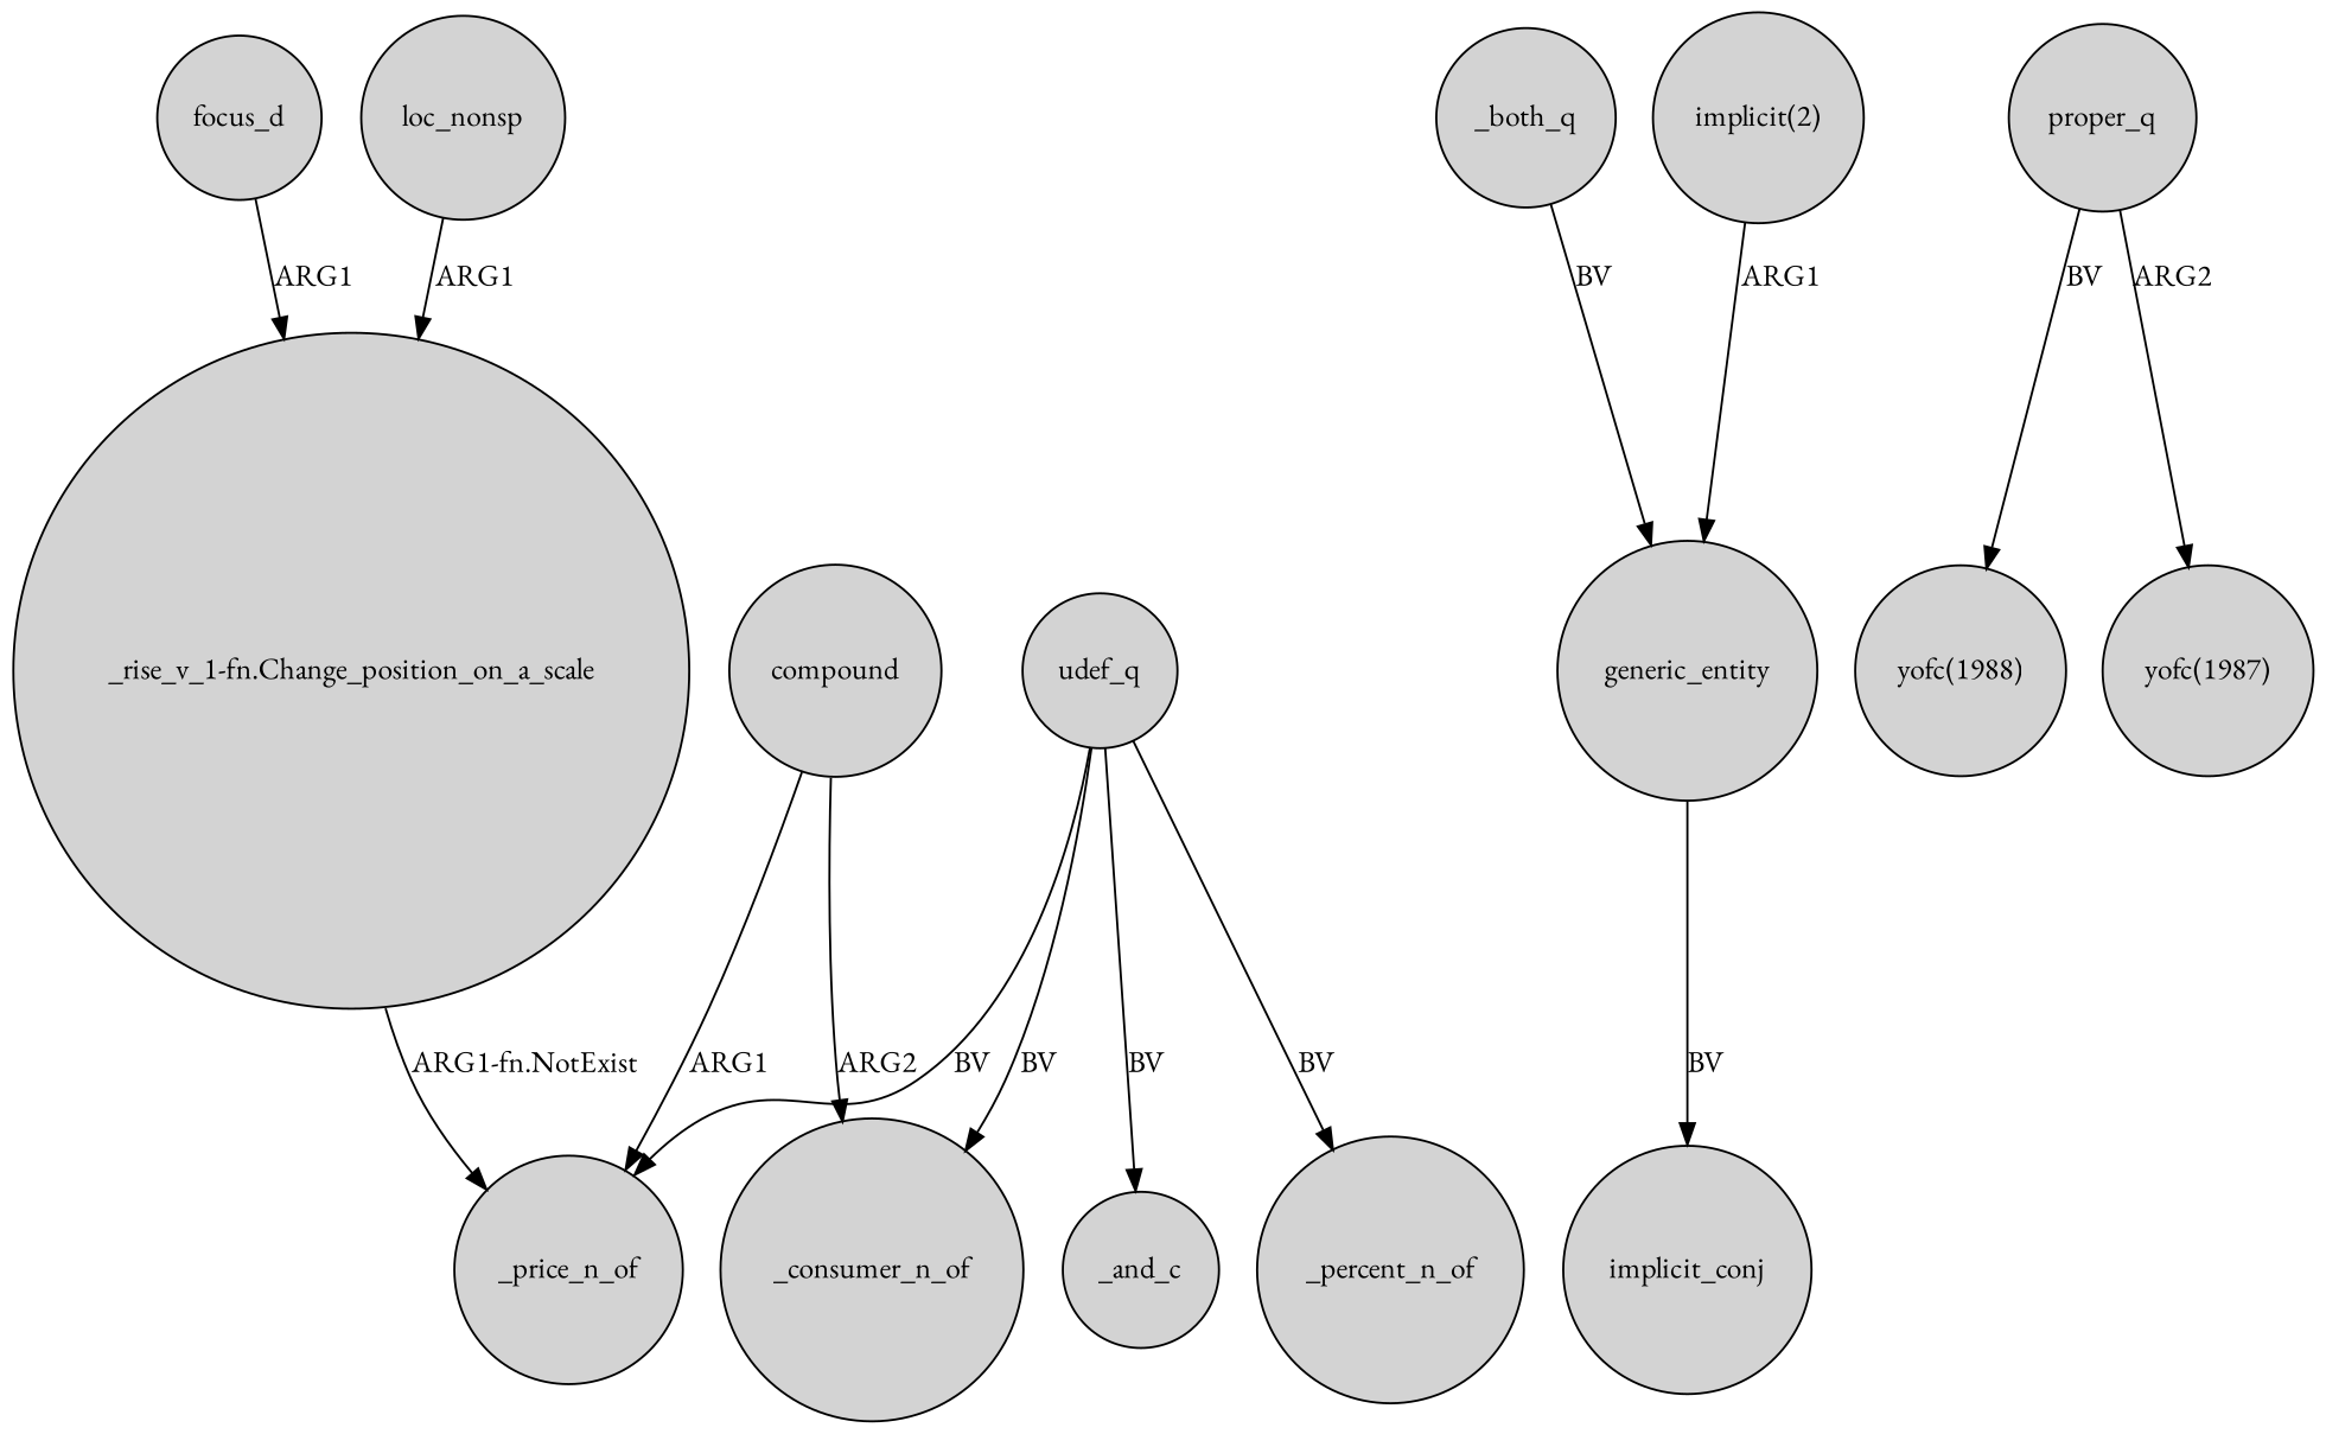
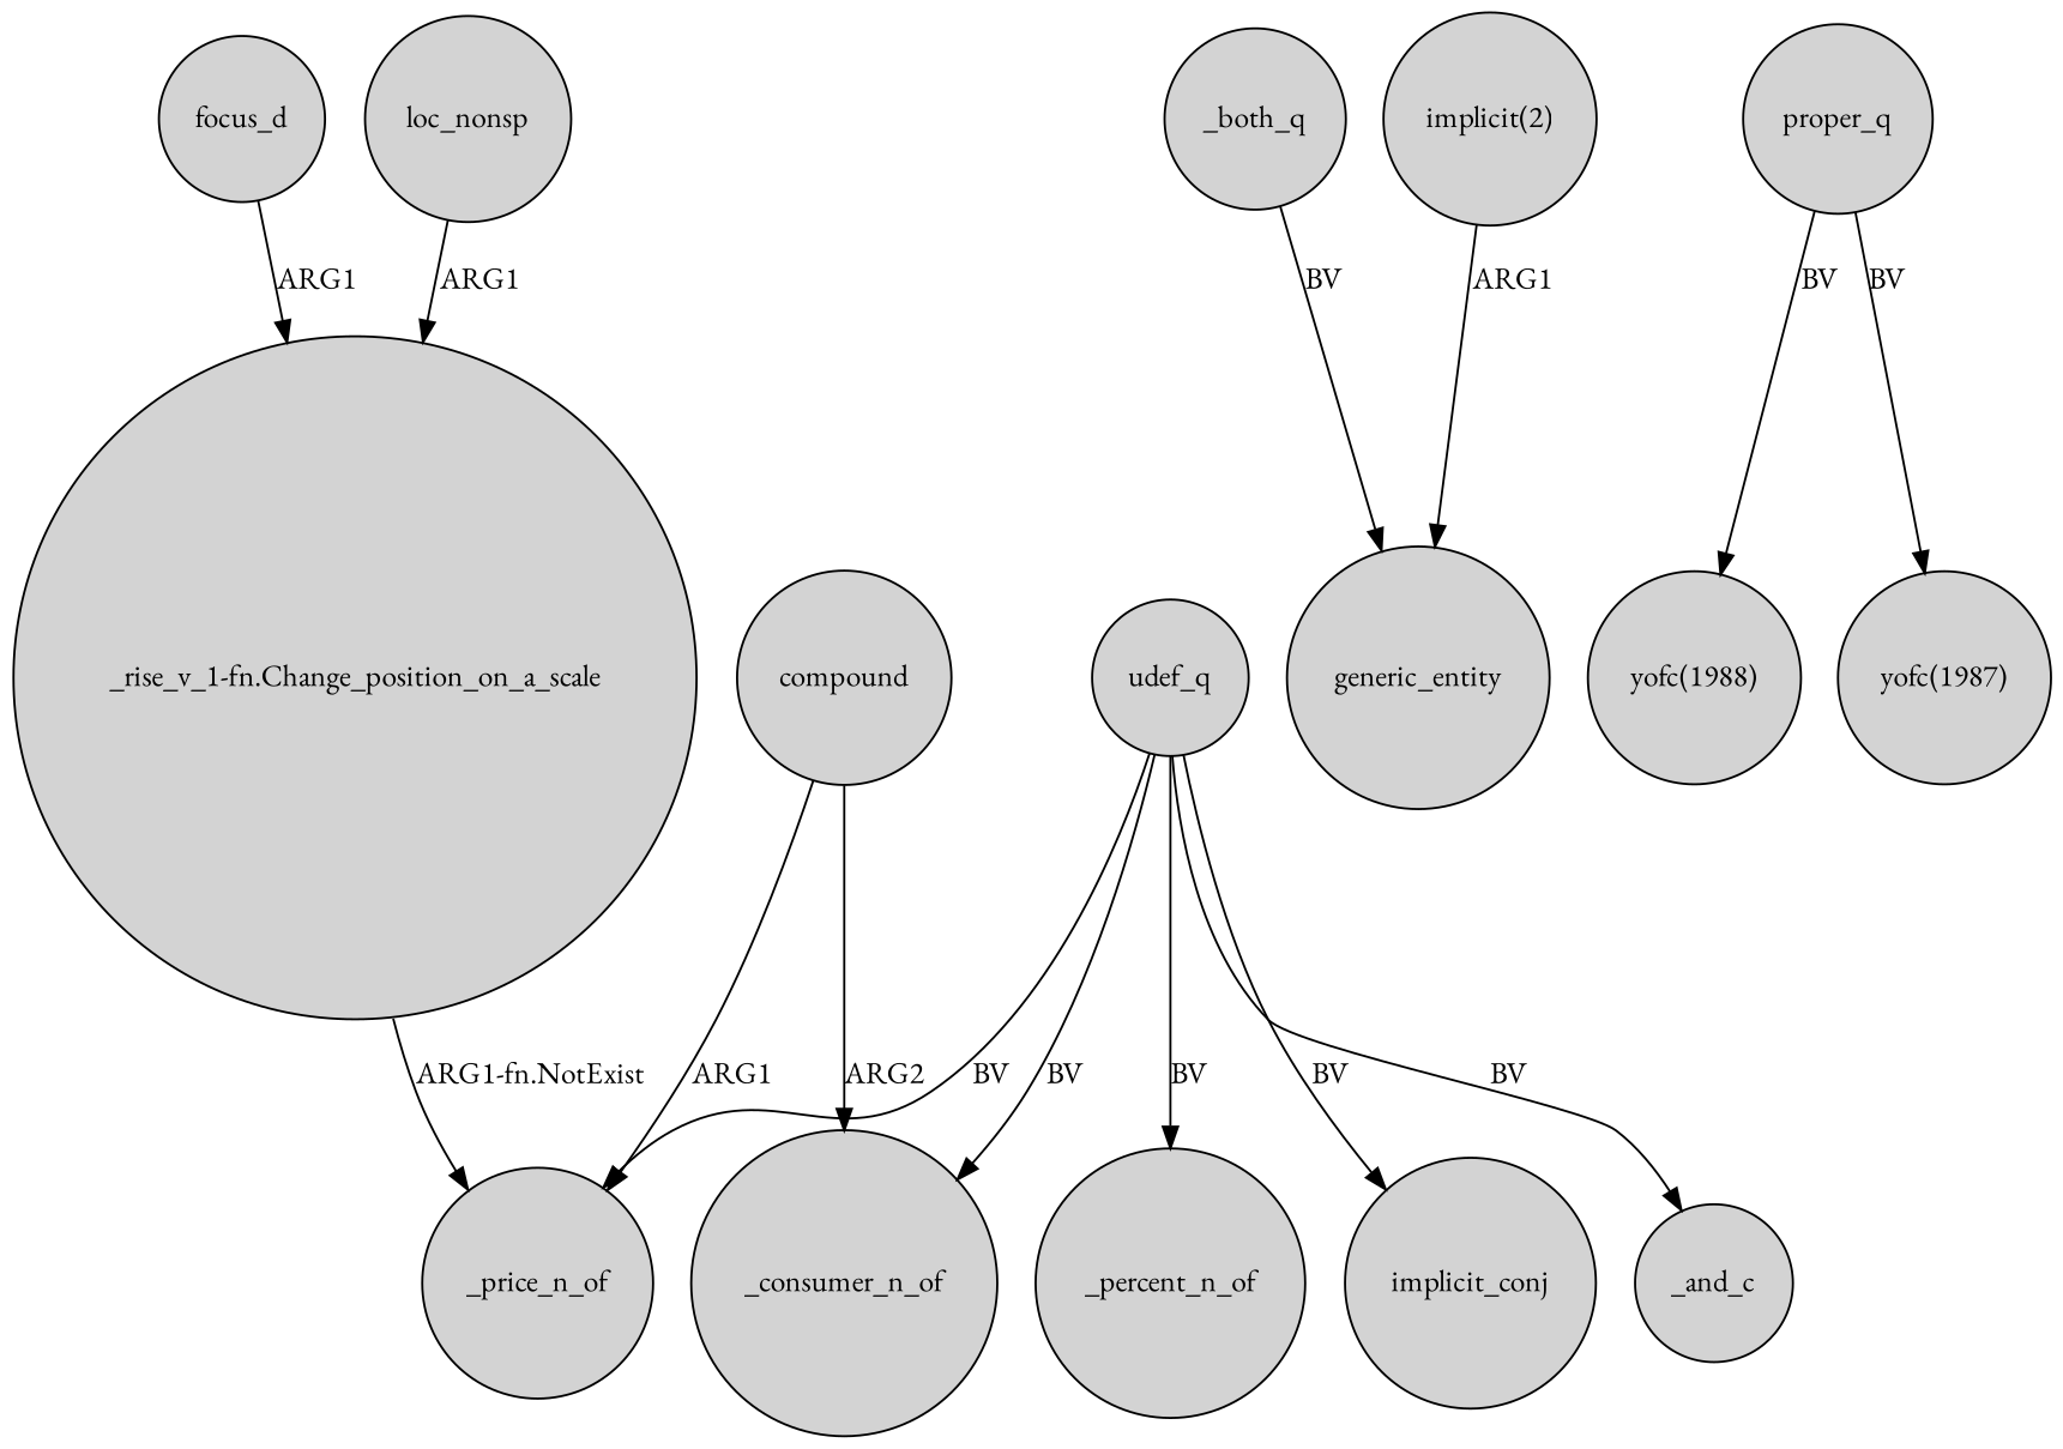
  digraph {
    fontname="EB Garamond"
    node [fontname="EB Garamond" shape=circle style=filled]
    edge [fontname="EB Garamond"]
    udef_q
    _price_n_of
    _percent_n_of
    implicit_conj
    _consumer_n_of
    _and_c
    focus_d
    "_rise_v_1-fn.Change_position_on_a_scale"
    _both_q
    generic_entity
    proper_q
    "yofc(1988)"
    "yofc(1987)"
    loc_nonsp
    compound
    n16 [label="implicit(2)"]
    udef_q -> _price_n_of [label=BV]
    udef_q -> _percent_n_of [label=BV]
-   generic_entity -> implicit_conj [label=BV]
+   udef_q -> implicit_conj [label=BV]
    udef_q -> _consumer_n_of [label=BV]
    udef_q -> _and_c [label=BV]
    focus_d -> "_rise_v_1-fn.Change_position_on_a_scale" [label=ARG1]
    "_rise_v_1-fn.Change_position_on_a_scale" -> _price_n_of [label="ARG1-fn.NotExist"]
    _both_q -> generic_entity [label=BV]
    proper_q -> "yofc(1988)" [label=BV]
-   proper_q -> "yofc(1987)" [label=ARG2]
+   proper_q -> "yofc(1987)" [label=BV]
    loc_nonsp -> "_rise_v_1-fn.Change_position_on_a_scale" [label=ARG1]
    compound -> _price_n_of [label=ARG1]
    compound -> _consumer_n_of [label=ARG2]
    n16 -> generic_entity [label=ARG1]
  }
